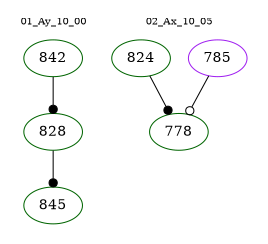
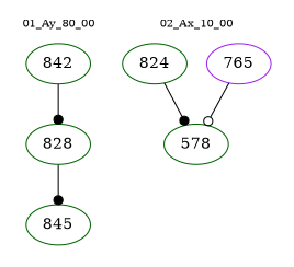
  digraph {
    node [color=darkgreen]
    edge [arrowhead=dot color=black]
    n1 [label=842]
    n2 [label=828]
    n3 [label=845]
-   n4 [color=purple label=785]
-   n5 [label=778]
+   n4 [color=purple label=765]
+   n5 [label=578]
    n6 [label=824]
    subgraph cluster_1 {
      color=white
      fontsize=10
-     label="01_Ay_10_00"
+     label="01_Ay_80_00"
      n1
      n2
      n3
    }
    subgraph cluster_2 {
      color=white
      fontsize=10
-     label="02_Ax_10_05"
+     label="02_Ax_10_00"
      n4
      n5
      n6
    }
    n1 -> n2
    n2 -> n3
    n4 -> n5 [arrowhead=odot]
    n6 -> n5
  }
